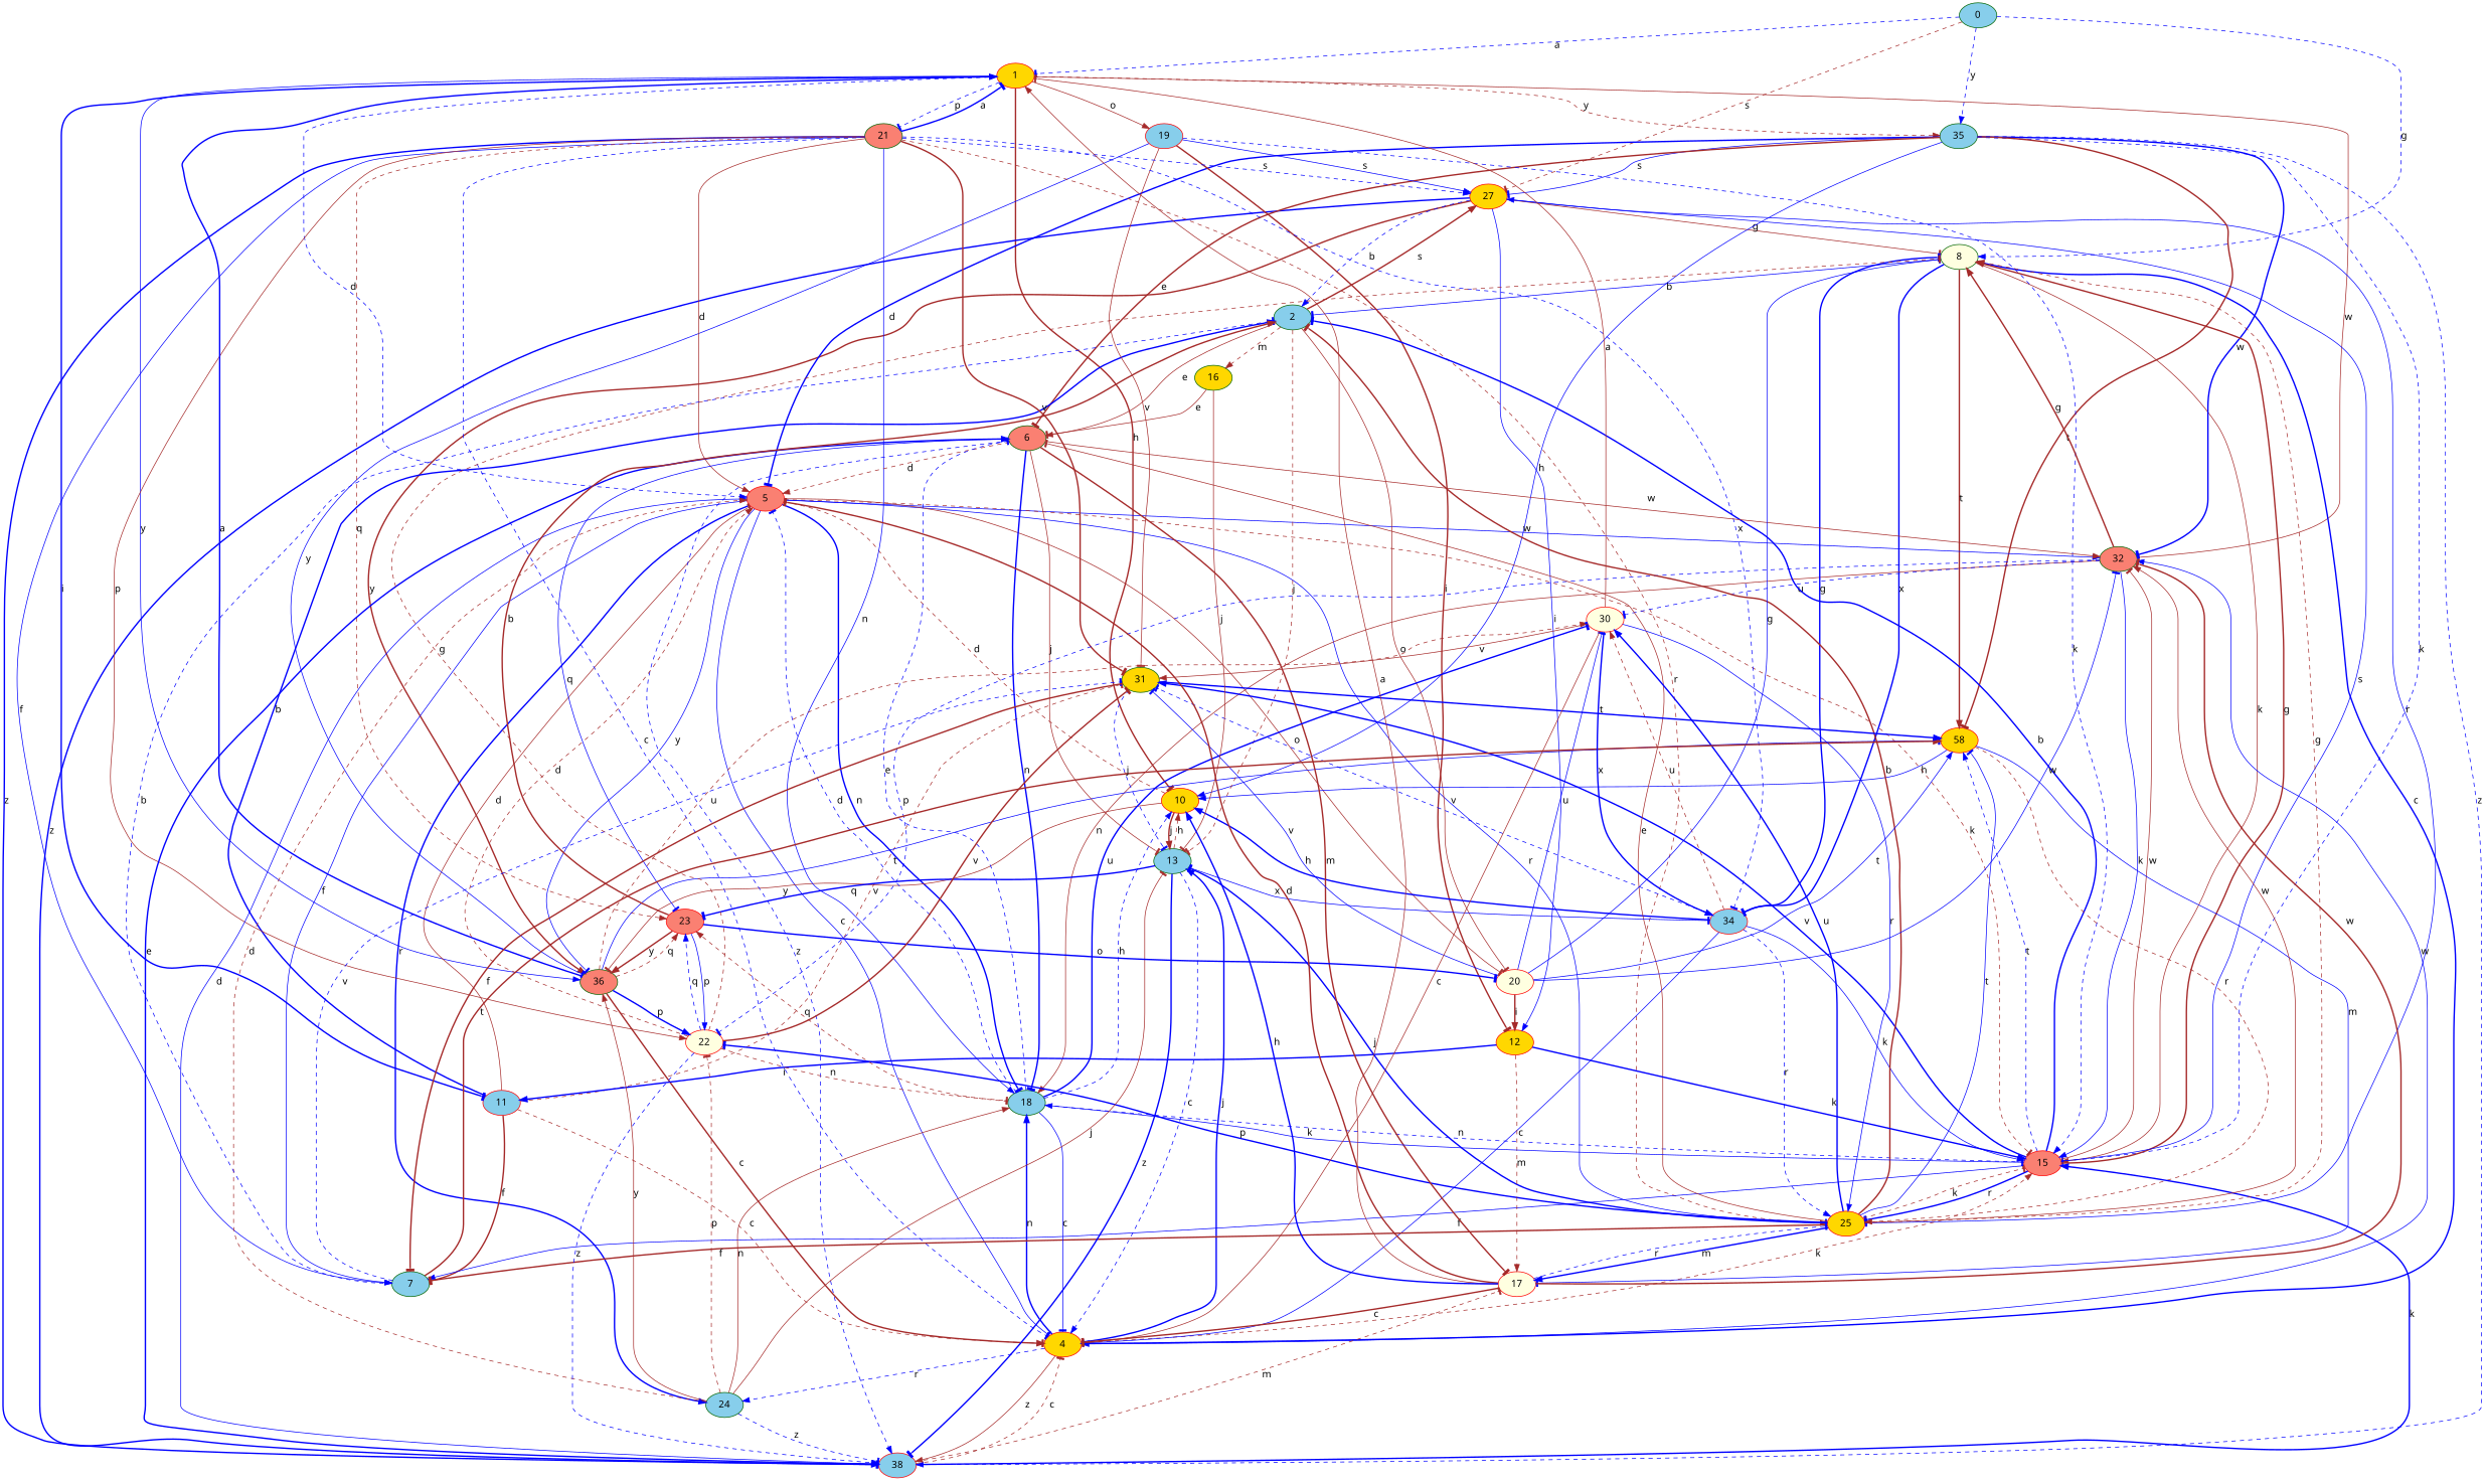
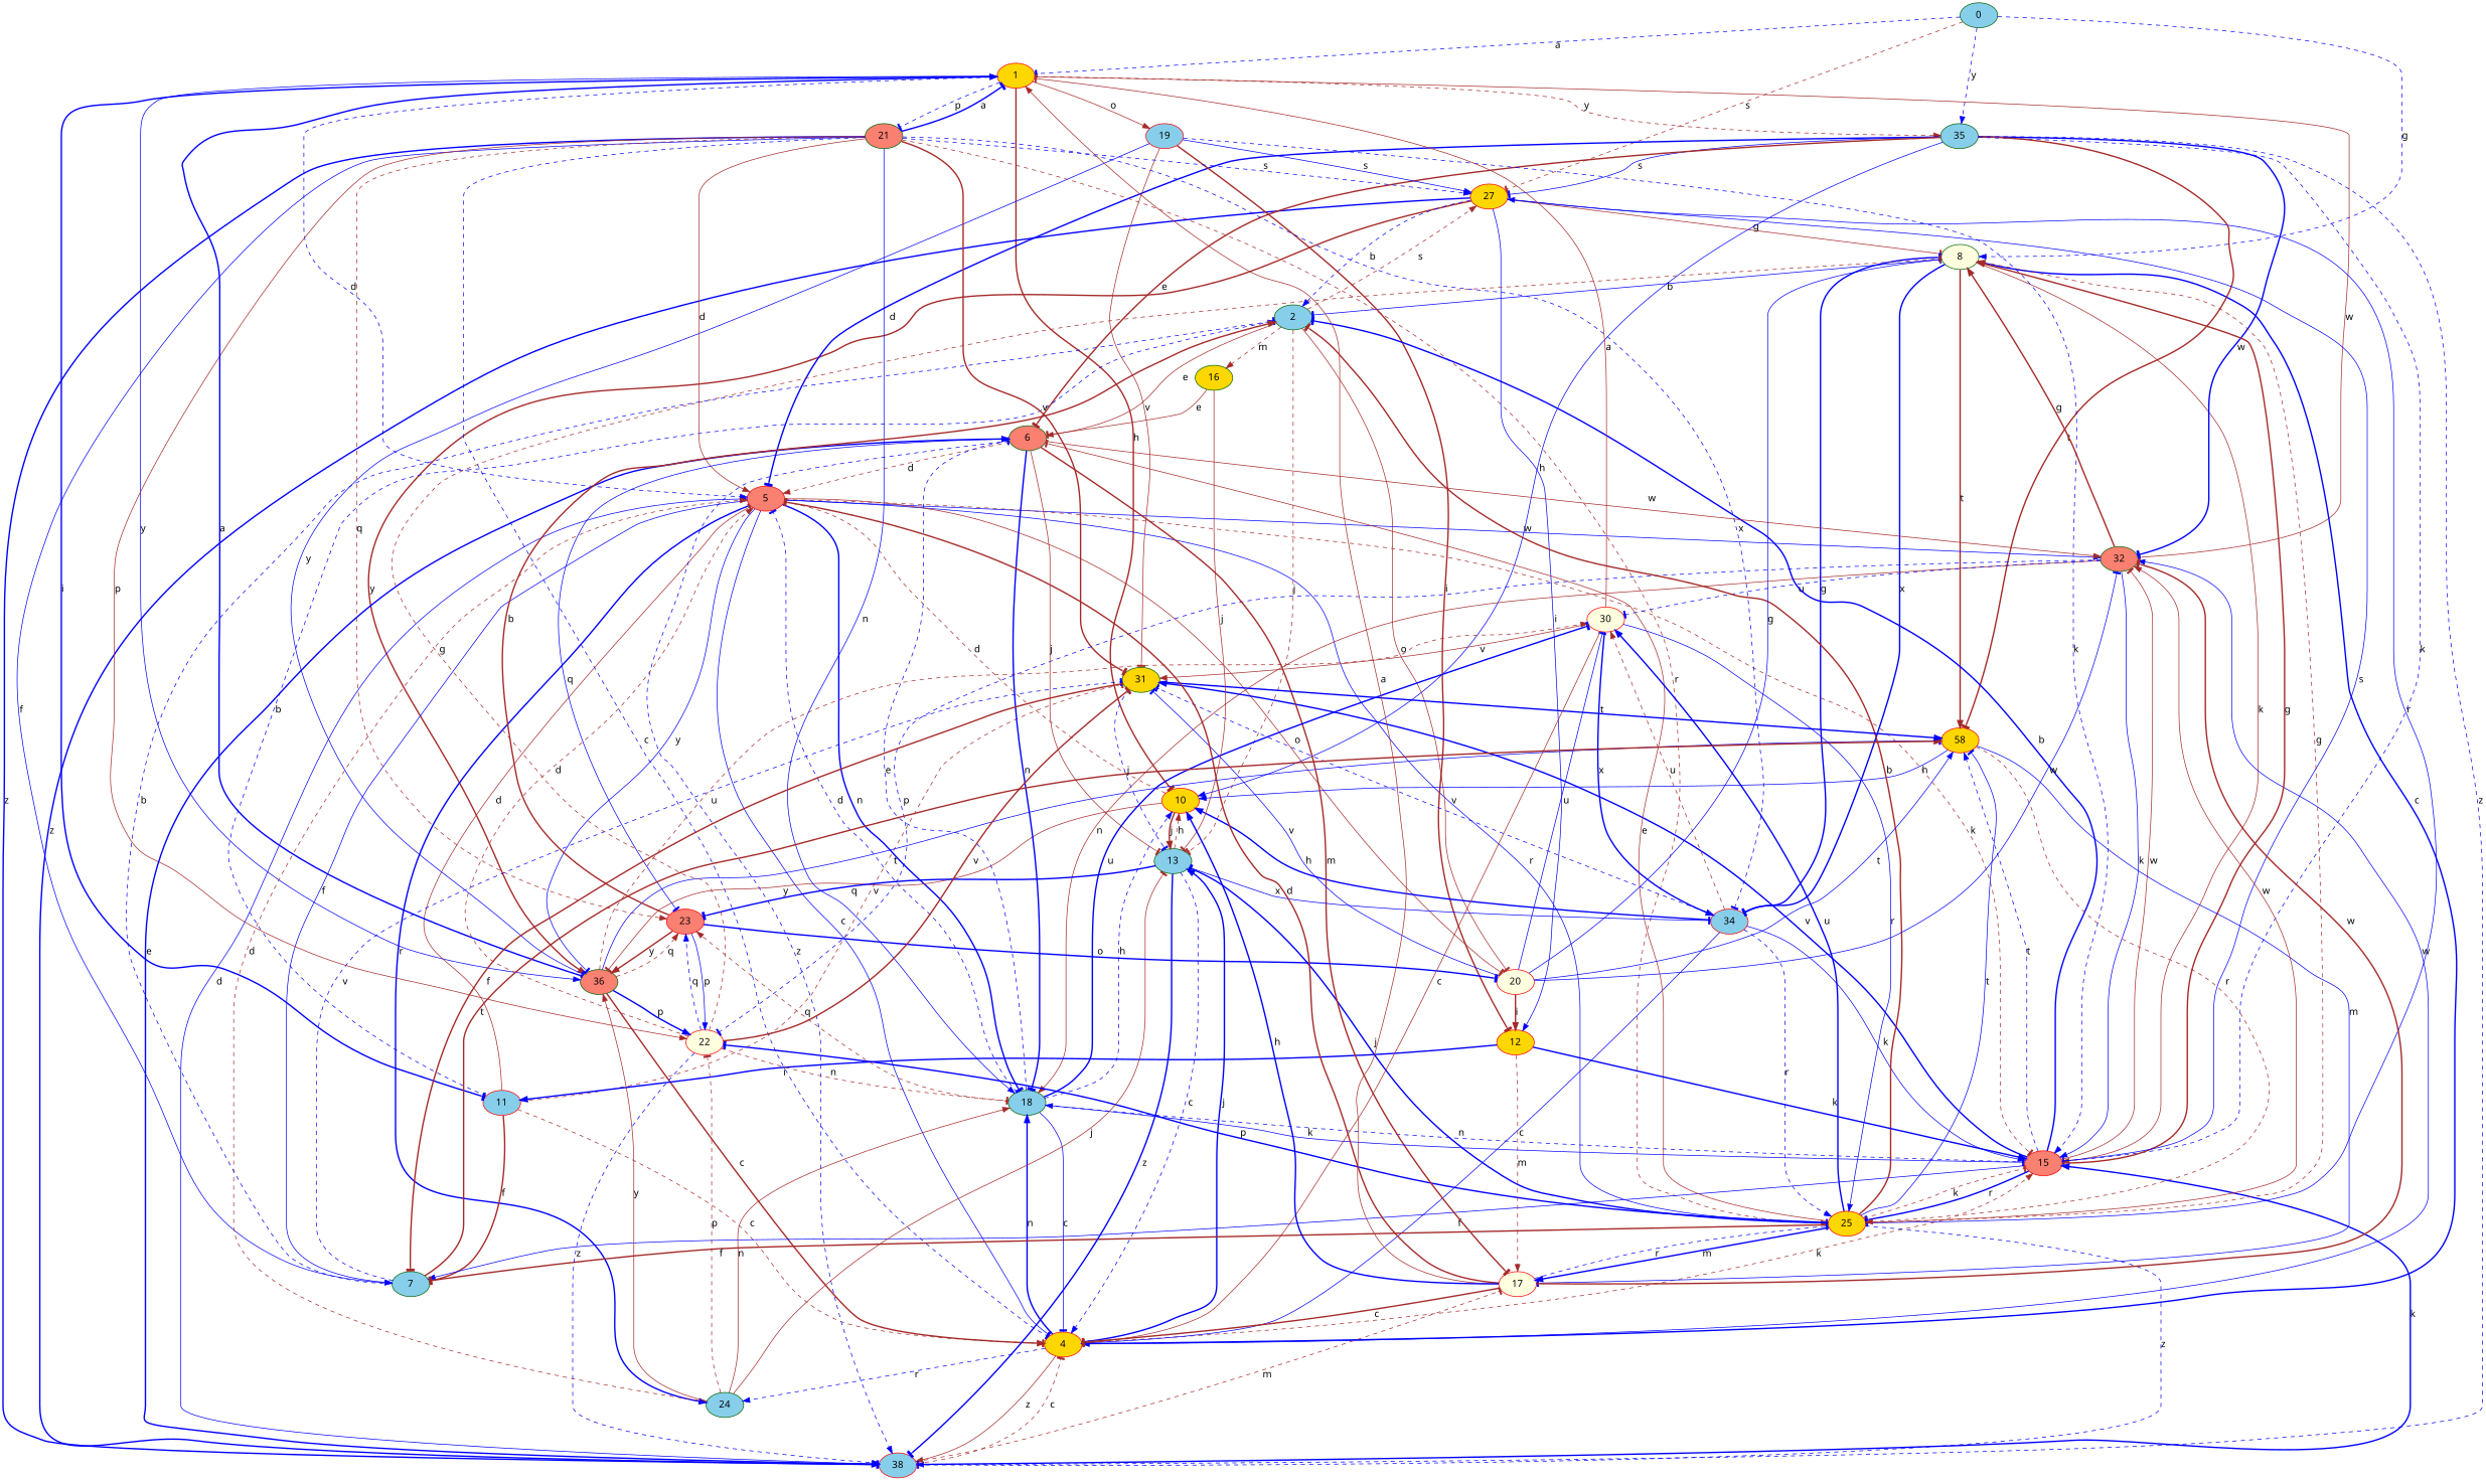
  strict digraph {
    fontname="Noto Sans"
    node [color=red fillcolor=skyblue fontname="Noto Sans" style=filled]
    edge [arrowhead=normal color=blue fontname="Noto Sans" style=solid]
    0 [color=darkgreen]
    1 [fillcolor=gold]
    8 [color=darkgreen fillcolor=lightyellow]
    27 [fillcolor=gold]
    35 [color=darkgreen]
    5 [fillcolor=salmon]
    10 [fillcolor=gold]
    11
    19
    21 [color=darkgreen fillcolor=salmon]
    32 [color=darkgreen fillcolor=salmon]
    36 [color=darkgreen fillcolor=salmon]
    2 [color=darkgreen]
    4 [fillcolor=gold]
    15 [fillcolor=salmon]
    n16 [fillcolor=gold label=58]
    34
    38
    25 [fillcolor=gold]
    12 [fillcolor=gold]
    6 [color=darkgreen fillcolor=salmon]
    20 [fillcolor=lightyellow]
    18 [color=darkgreen]
    24 [color=darkgreen]
    7 [color=darkgreen]
    13 [color=darkgreen]
    31 [color=darkgreen fillcolor=gold]
    23 [fillcolor=salmon]
    22 [fillcolor=lightyellow]
    30 [fillcolor=lightyellow]
    16 [color=darkgreen fillcolor=gold]
    17 [fillcolor=lightyellow]
    0 -> 1 [arrowhead=tee label=a style=dashed]
    0 -> 8 [label=g style=dashed]
    0 -> 27 [arrowhead=tee color=brown label=s style=dashed]
    0 -> 35 [label=y style=dashed]
    1 -> 35 [color=brown label=y style=dashed]
    1 -> 5 [label=d style=dashed]
    1 -> 10 [arrowhead=tee color=brown label=h style=bold]
    1 -> 11 [arrowhead=tee label=i style=bold]
    1 -> 19 [color=brown label=o]
    1 -> 21 [arrowhead=tee label=p style=dashed]
    1 -> 32 [arrowhead=tee color=brown label=w]
    1 -> 36 [label=y]
    8 -> 2 [arrowhead=tee label=b]
    8 -> 4 [label=c style=bold]
    8 -> 15 [color=brown label=k]
    8 -> n16 [color=brown label=t style=bold]
    8 -> 34 [arrowhead=tee label=x style=bold]
    27 -> 8 [arrowhead=tee color=brown label=g]
    27 -> 36 [color=brown label=y style=bold]
    27 -> 2 [label=b style=dashed]
    27 -> 38 [label=z style=bold]
    27 -> 25 [arrowhead=tee label=r]
    27 -> 12 [label=i]
    35 -> 27 [arrowhead=tee label=s]
    35 -> 5 [arrowhead=tee label=d style=bold]
    35 -> 10 [label=h]
    35 -> 32 [arrowhead=tee label=w style=bold]
    35 -> 15 [arrowhead=tee label=k style=dashed]
    35 -> n16 [arrowhead=tee color=brown label=t style=bold]
    35 -> 38 [label=z style=dashed]
    35 -> 6 [arrowhead=tee color=brown label=e style=bold]
    5 -> 32 [label=w]
    5 -> 36 [arrowhead=tee label=y]
    5 -> 4 [arrowhead=tee label=c]
    5 -> 15 [arrowhead=tee color=brown label=k style=dashed]
    5 -> 25 [arrowhead=tee label=r]
    5 -> 20 [arrowhead=tee color=brown label=o]
    5 -> 18 [arrowhead=tee label=n style=bold]
    5 -> 24 [label=r style=bold]
    5 -> 7 [label=f]
    10 -> 5 [arrowhead=tee color=brown label=d style=dashed]
    10 -> 36 [arrowhead=tee color=brown label=y]
    10 -> 13 [color=brown label=j style=bold]
    11 -> 5 [arrowhead=tee color=brown label=d]
-   11 -> 2 [label=b style=bold]
+   11 -> 2 [label=b style=dashed]
    11 -> 4 [arrowhead=tee color=brown label=c style=dashed]
    11 -> 7 [arrowhead=tee color=brown label=f style=bold]
    11 -> 31 [arrowhead=tee color=brown label=v style=dashed]
    19 -> 27 [label=s]
    19 -> 36 [arrowhead=tee label=y]
    19 -> 15 [label=k style=dashed]
    19 -> 12 [arrowhead=tee color=brown label=i style=bold]
    19 -> 31 [arrowhead=tee color=brown label=v]
    21 -> 1 [arrowhead=tee label=a style=bold]
    21 -> 27 [label=s style=dashed]
    21 -> 5 [color=brown label=d]
    21 -> 4 [arrowhead=tee label=c style=dashed]
    21 -> 34 [arrowhead=tee label=x style=dashed]
    21 -> 38 [arrowhead=tee label=z style=bold]
    21 -> 25 [color=brown label=r style=dashed]
    21 -> 18 [label=n]
    21 -> 7 [label=f]
    21 -> 31 [arrowhead=tee color=brown label=v style=bold]
    21 -> 23 [color=brown label=q style=dashed]
    21 -> 22 [color=brown label=p]
    32 -> 8 [color=brown label=g style=bold]
    32 -> 15 [label=k]
    32 -> 18 [color=brown label=n]
    32 -> 22 [arrowhead=tee label=p style=dashed]
    32 -> 30 [arrowhead=tee label=u style=dashed]
    36 -> 1 [label=a style=bold]
    36 -> 4 [color=brown label=c style=bold]
    36 -> n16 [arrowhead=tee label=t]
    36 -> 23 [color=brown label=q style=dashed]
    36 -> 22 [label=p style=bold]
    36 -> 30 [color=brown label=u style=dashed]
-   2 -> 27 [color=brown label=s style=bold]
+   2 -> 27 [color=brown label=s style=dashed]
    2 -> 6 [color=brown label=e]
    2 -> 20 [arrowhead=tee color=brown label=o]
    2 -> 13 [arrowhead=tee color=brown label=j style=dashed]
    2 -> 16 [color=brown label=m style=dashed]
    4 -> 32 [label=w]
    4 -> 15 [color=brown label=k style=dashed]
    4 -> 38 [color=brown label=z]
    4 -> 18 [label=n style=bold]
    4 -> 24 [label=r style=dashed]
    4 -> 13 [label=j style=bold]
    15 -> 8 [color=brown label=g style=bold]
    15 -> 27 [label=s]
    15 -> 32 [arrowhead=tee color=brown label=w]
    15 -> 2 [arrowhead=tee label=b style=bold]
    15 -> n16 [label=t style=dashed]
    15 -> 25 [arrowhead=tee label=r style=bold]
    15 -> 18 [label=n style=dashed]
    15 -> 7 [label=f]
    15 -> 31 [label=v style=bold]
    n16 -> 10 [label=h]
    n16 -> 25 [color=brown label=r style=dashed]
    n16 -> 17 [arrowhead=tee label=m]
    34 -> 8 [arrowhead=tee label=g style=bold]
    34 -> 10 [label=h style=bold]
    34 -> 4 [arrowhead=tee label=c]
    34 -> 15 [label=k]
    34 -> 25 [label=r style=dashed]
    34 -> 31 [arrowhead=tee label=v style=dashed]
    34 -> 30 [color=brown label=u style=dashed]
    38 -> 5 [label=d]
    38 -> 4 [arrowhead=tee color=brown label=c style=dashed]
    38 -> 15 [label=k style=bold]
    38 -> 6 [label=e style=bold]
    38 -> 17 [arrowhead=tee color=brown label=m style=dashed]
    25 -> 8 [color=brown label=g style=dashed]
    25 -> 32 [color=brown label=w]
    25 -> 2 [arrowhead=tee color=brown label=b style=bold]
    25 -> 15 [arrowhead=tee color=brown label=k style=dashed]
    25 -> n16 [arrowhead=tee label=t]
    25 -> 6 [arrowhead=tee color=brown label=e]
    25 -> 7 [arrowhead=tee color=brown label=f style=bold]
    25 -> 13 [arrowhead=tee label=j style=bold]
    25 -> 22 [arrowhead=tee label=p style=bold]
    25 -> 30 [label=u style=bold]
    25 -> 17 [label=m style=bold]
    12 -> 11 [label=i style=bold]
    12 -> 15 [label=k style=bold]
    12 -> 17 [color=brown label=m style=dashed]
    6 -> 5 [color=brown label=d style=dashed]
    6 -> 32 [color=brown label=w]
    6 -> 38 [label=z style=dashed]
    6 -> 18 [arrowhead=tee label=n style=bold]
    6 -> 13 [arrowhead=tee color=brown label=j]
    6 -> 23 [arrowhead=tee label=q]
    6 -> 17 [arrowhead=tee color=brown label=m style=bold]
    20 -> 8 [arrowhead=tee label=g]
    20 -> 32 [arrowhead=tee label=w]
    20 -> n16 [label=t]
    20 -> 12 [color=brown label=i style=bold]
    20 -> 31 [arrowhead=tee label=v]
    20 -> 30 [arrowhead=tee label=u]
    18 -> 5 [arrowhead=tee label=d style=dashed]
    18 -> 10 [label=h style=dashed]
    18 -> 4 [arrowhead=tee label=c]
    18 -> 15 [arrowhead=tee label=k]
    18 -> 6 [arrowhead=tee label=e style=dashed]
    18 -> 23 [color=brown label=q style=dashed]
    18 -> 30 [arrowhead=tee label=u style=bold]
    24 -> 5 [color=brown label=d style=dashed]
    24 -> 36 [color=brown label=y]
-   24 -> 38 [arrowhead=tee label=z style=dashed]
+   25 -> 38 [arrowhead=tee label=z style=dashed]
    24 -> 18 [color=brown label=n]
    24 -> 13 [arrowhead=tee color=brown label=j]
    24 -> 22 [arrowhead=tee color=brown label=p style=dashed]
    7 -> 2 [arrowhead=tee label=b style=dashed]
    7 -> n16 [color=brown label=t style=bold]
    7 -> 31 [arrowhead=tee label=v style=dashed]
    13 -> 10 [color=brown label=h style=dashed]
    13 -> 4 [label=c style=dashed]
    13 -> 34 [arrowhead=tee label=x]
    13 -> 38 [arrowhead=tee label=z style=bold]
    13 -> 23 [arrowhead=tee label=q style=bold]
    31 -> n16 [label=t style=bold]
    31 -> 7 [arrowhead=tee color=brown label=f style=bold]
    31 -> 13 [arrowhead=tee label=j style=dashed]
    23 -> 36 [color=brown label=y style=bold]
    23 -> 2 [color=brown label=b style=bold]
    23 -> 20 [arrowhead=tee label=o style=bold]
    23 -> 22 [label=p]
    22 -> 8 [arrowhead=tee color=brown label=g style=dashed]
    22 -> 5 [color=brown label=d style=dashed]
    22 -> 38 [label=z style=dashed]
    22 -> 18 [arrowhead=tee color=brown label=n style=dashed]
    22 -> 31 [arrowhead=tee color=brown label=v style=bold]
    22 -> 23 [label=q style=dashed]
    30 -> 1 [arrowhead=tee color=brown label=a]
    30 -> 4 [arrowhead=tee color=brown label=c]
    30 -> 34 [label=x style=bold]
    30 -> 25 [label=r]
    30 -> 31 [color=brown label=v]
    16 -> 6 [arrowhead=tee color=brown label=e]
    16 -> 13 [arrowhead=tee color=brown label=j]
    17 -> 1 [color=brown label=a]
    17 -> 5 [arrowhead=tee color=brown label=d style=bold]
    17 -> 10 [label=h style=bold]
    17 -> 32 [arrowhead=tee color=brown label=w style=bold]
    17 -> 4 [arrowhead=tee color=brown label=c style=bold]
    17 -> 25 [arrowhead=tee label=r style=dashed]
  }
